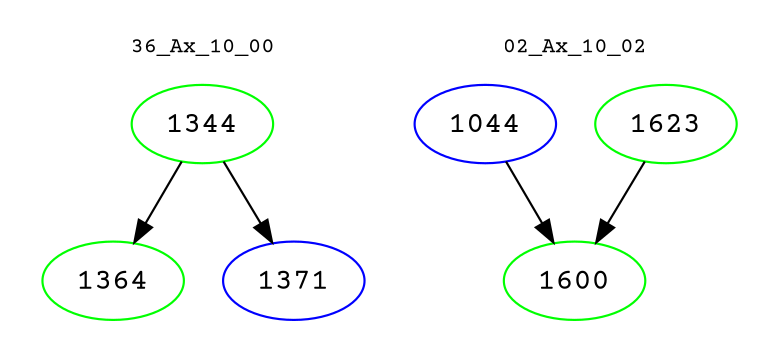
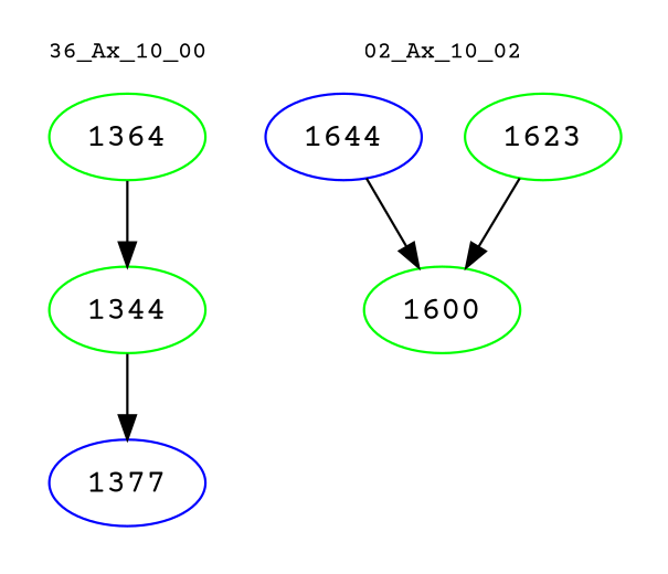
  digraph {
    fontname="Courier Prime"
    node [color=green fontname="Courier Prime"]
    edge [color=black fontname="Courier Prime"]
    n1 [label=1364]
    n2 [label=1344]
-   n3 [color=blue label=1371]
+   n3 [color=blue label=1377]
    n4 [label=1623]
    n5 [label=1600]
-   n6 [color=blue label=1044]
+   n6 [color=blue label=1644]
    subgraph cluster_1 {
      color=white
      fontsize=10
      label="36_Ax_10_00"
      n1
      n2
      n3
    }
    subgraph cluster_2 {
      color=white
      fontsize=10
      label="02_Ax_10_02"
      n4
      n5
      n6
    }
-   n2 -> n1
+   n1 -> n2
    n2 -> n3
    n4 -> n5
    n6 -> n5
  }
